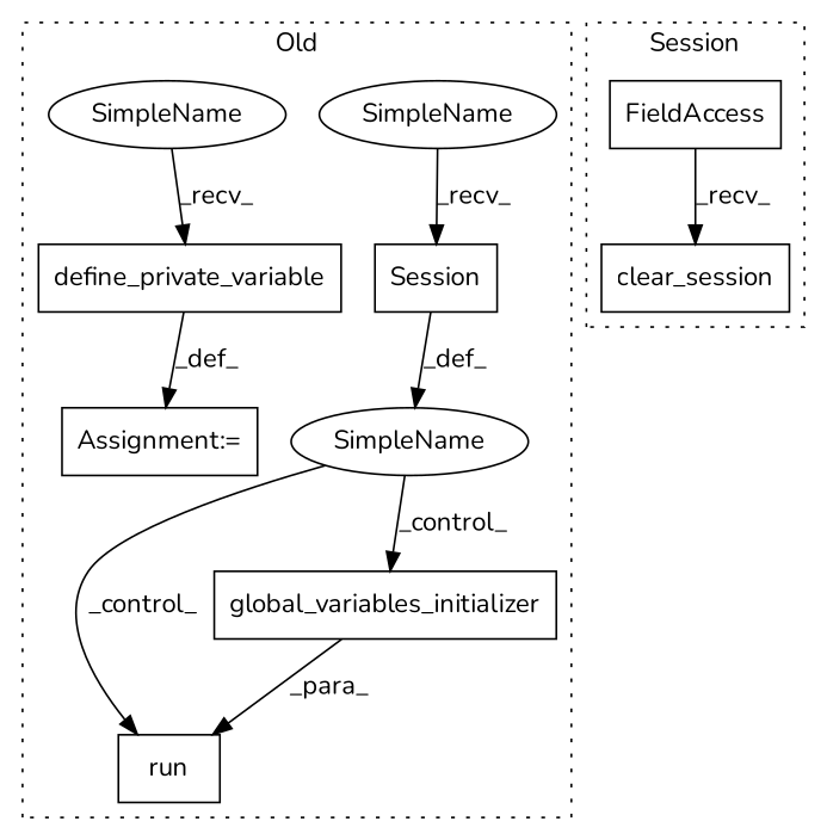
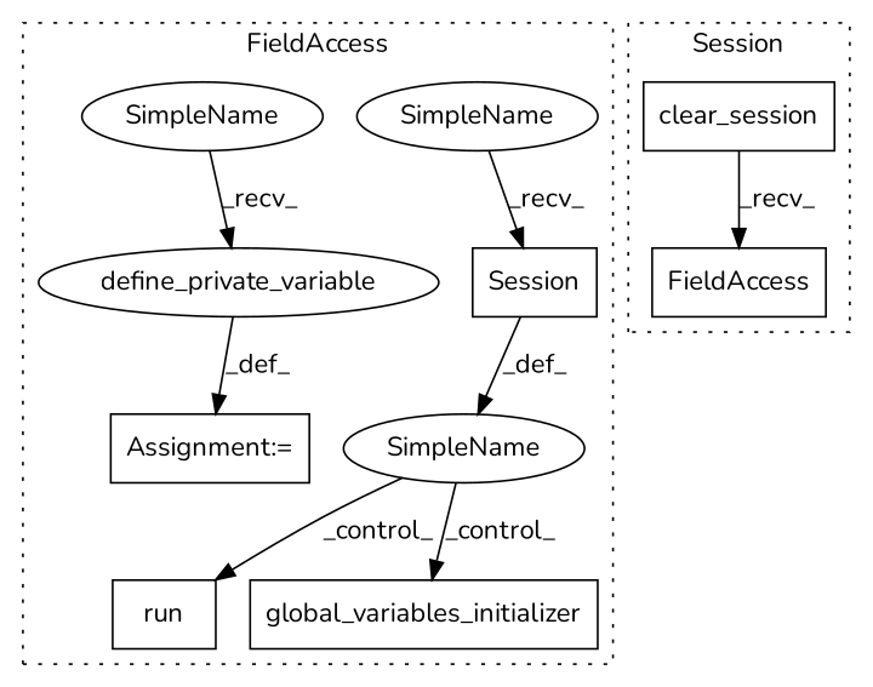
  digraph {
    fontname=Nunito
    node [a=32 fontname=Nunito l=12 shape=box]
    edge [fontname=Nunito]
    n1 [l="4,1" label=run s="1582,1627"]
    n2 [l=30 label=global_variables_initializer s=1597]
    n3 [a=42 label=SimpleName shape=ellipse l=""]
    n4 [l=9 label=Session s=1542]
-   n5 [l="24,1" label=define_private_variable s="1472,1506"]
+   n5 [l="24,1" label=define_private_variable s="1472,1506" shape=ellipse]
    n6 [a=7 l=1 label="Assignment:=" s=1458]
    n7 [a=42 label=SimpleName s=1529 shape=ellipse]
    n8 [a=42 label=SimpleName s=1459 shape=ellipse]
    n9 [l=15 label=clear_session s=1843]
    n10 [a=22 l=26 label=FieldAccess s=1816]
    subgraph cluster_1 {
-     label=Old
+     label=FieldAccess
      style=dotted
      n1
      n2
      n3
      n4
      n5
      n6
      n7
      n8
    }
    subgraph cluster_2 {
      label=Session
      style=dotted
      n9
      n10
    }
-   n2 -> n1 [label=_para_]
    n3 -> n1 [label=_control_]
    n3 -> n2 [label=_control_]
    n4 -> n3 [label=_def_]
    n5 -> n6 [label=_def_]
    n7 -> n4 [label=_recv_]
    n8 -> n5 [label=_recv_]
-   n10 -> n9 [label=_recv_]
+   n9 -> n10 [label=_recv_]
  }
